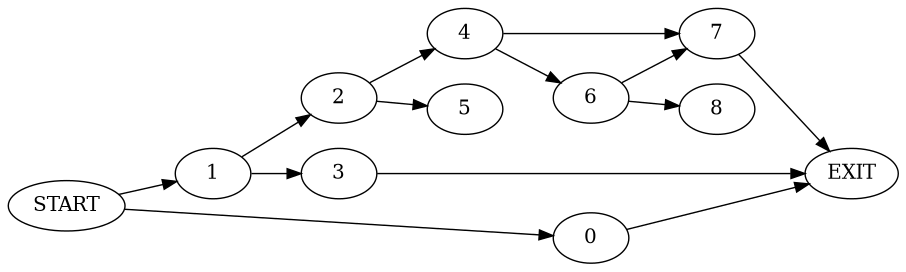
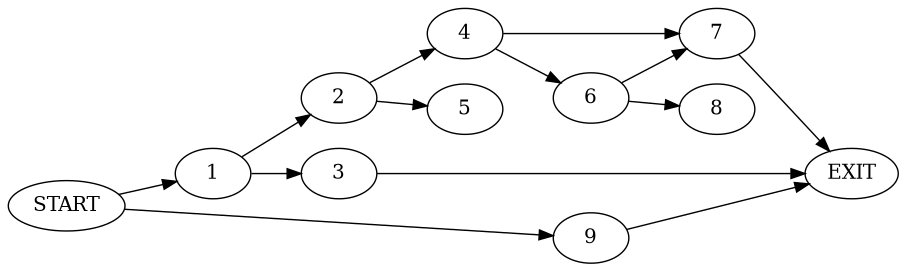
  digraph {
    rankdir=LR
    n1 [label=START]
    1
-   9 [label=0]
+   9
    2
    3
    n6 [label=EXIT]
    4
    5
    6
    7
    8
    n1 -> 1
    n1 -> 9
    1 -> 2
    1 -> 3
    9 -> n6
    2 -> 4
    2 -> 5
    3 -> n6
    4 -> 6
    4 -> 7
    6 -> 7
    6 -> 8
    7 -> n6
  }
